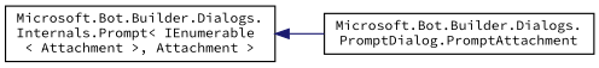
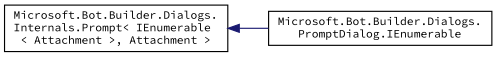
  digraph {
    rankdir=LR
    fontname="Source Code Pro"
    node [color=black fillcolor=white fontname="Source Code Pro" fontsize=10 shape=record style=filled]
    n1 [height=0.2 label="Microsoft.Bot.Builder.Dialogs.\lInternals.Prompt\< IEnumerable\l\< Attachment \>, Attachment \>" width=0.4]
-   n2 [height=0.2 label="Microsoft.Bot.Builder.Dialogs.\lPromptDialog.PromptAttachment" width=0.4]
+   n2 [height=0.2 label="Microsoft.Bot.Builder.Dialogs.\lPromptDialog.IEnumerable" width=0.4]
    n1 -> n2 [color=midnightblue dir=back fontname="Source Code Pro" fontsize=10 labelfontname=Helvetica labelfontsize=10 style=solid]
  }
